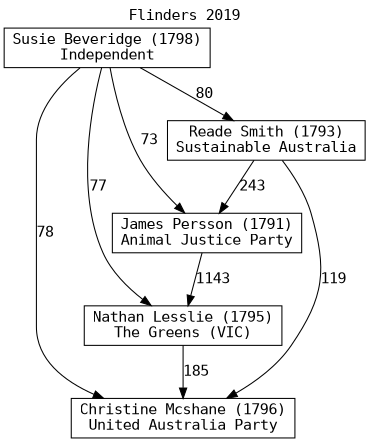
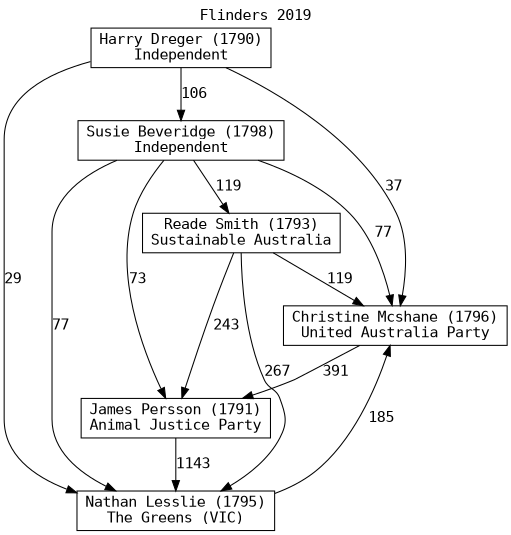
  digraph {
    fontname="DejaVu Sans Mono"
    label="Flinders 2019"
    labelloc=t
    mclimit=10
    node [fontname="DejaVu Sans Mono" shape=box]
    edge [fontname="DejaVu Sans Mono"]
    n1 [label="Christine Mcshane (1796)\nUnited Australia Party"]
    n2 [label="James Persson (1791)\nAnimal Justice Party"]
    n3 [label="Nathan Lesslie (1795)\nThe Greens (VIC)"]
+   n4 [label="Harry Dreger (1790)\nIndependent"]
    n5 [label="Susie Beveridge (1798)\nIndependent"]
    n6 [label="Reade Smith (1793)\nSustainable Australia"]
+   n1 -> n2 [label=391]
    n2 -> n3 [label=1143]
    n3 -> n1 [label=185]
-   n5 -> n1 [label=78]
+   n4 -> n1 [label=37]
+   n4 -> n3 [label=29]
+   n4 -> n5 [label=106]
+   n5 -> n1 [label=77]
    n5 -> n2 [label=73]
    n5 -> n3 [label=77]
-   n5 -> n6 [label=80]
+   n5 -> n6 [label=119]
    n6 -> n1 [label=119]
    n6 -> n2 [label=243]
+   n6 -> n3 [label=267]
  }
